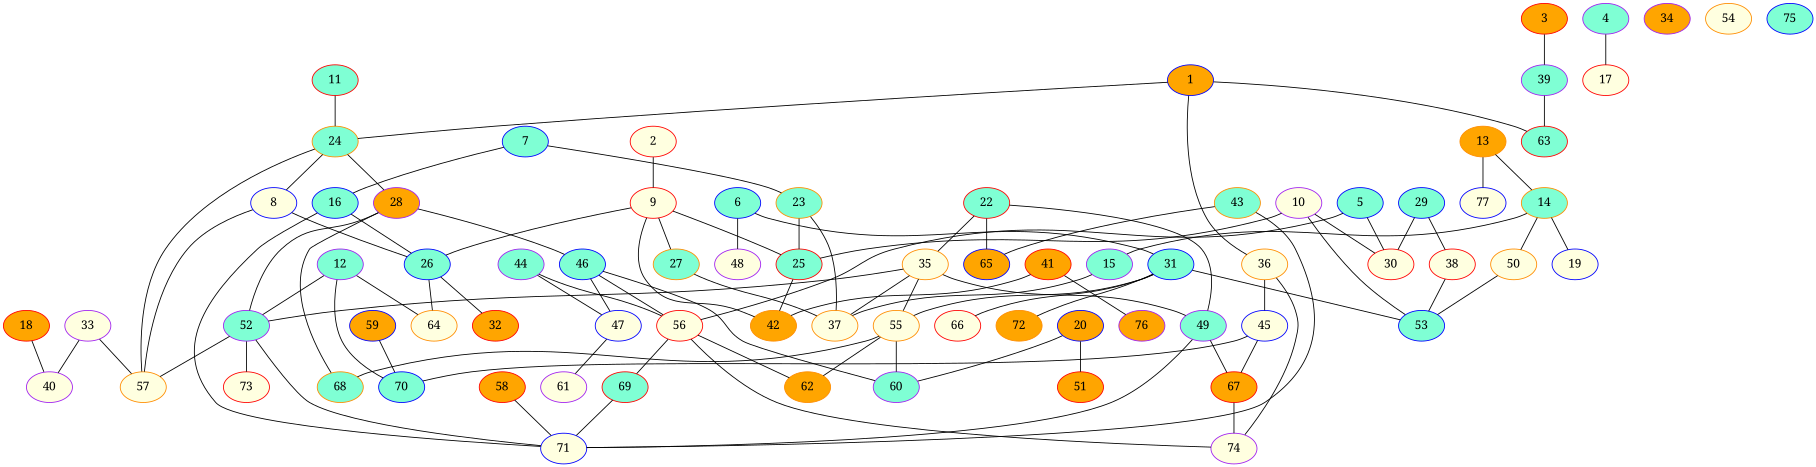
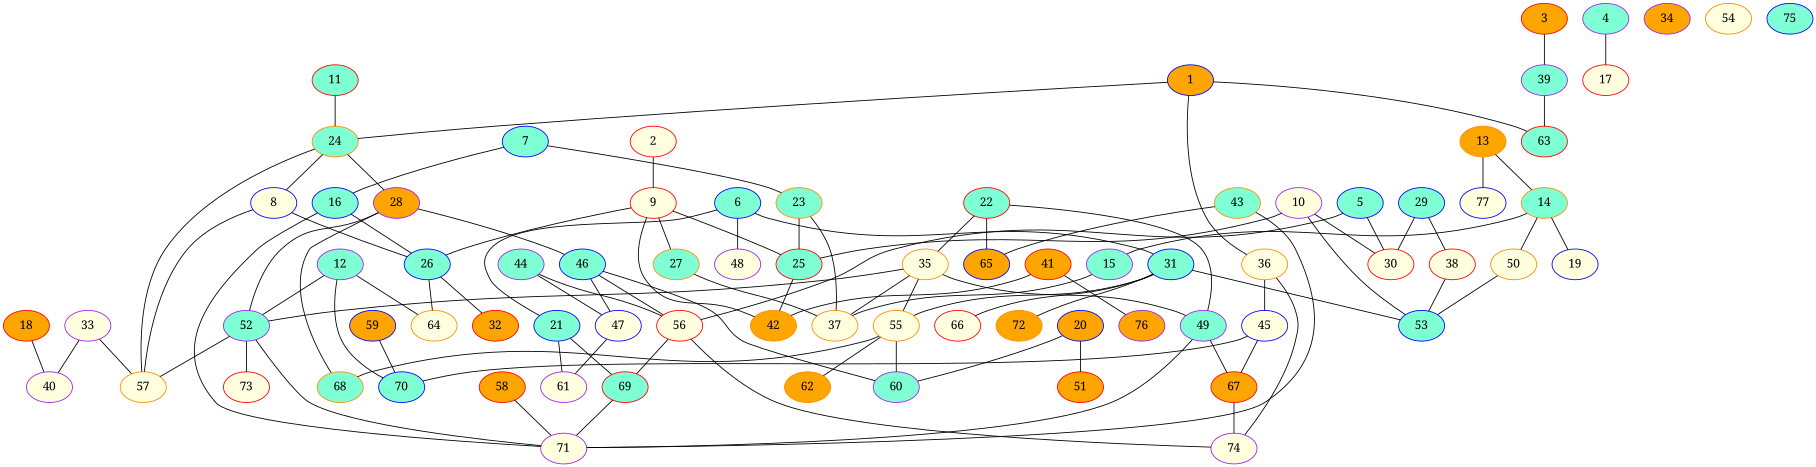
  graph {
    fontname="Noto Serif"
    node [color=blue fillcolor=aquamarine fontname="Noto Serif" style=filled]
    edge [fontname="Noto Serif"]
    1 [fillcolor=orange]
    24 [color=darkorange]
    36 [color=darkorange fillcolor=lightyellow]
    63 [color=red]
    8 [fillcolor=lightyellow]
    26
    57 [color=darkorange fillcolor=lightyellow]
    28 [color=purple fillcolor=orange]
    45 [fillcolor=lightyellow]
    74 [color=purple fillcolor=lightyellow]
    2 [color=red fillcolor=lightyellow]
    9 [color=red fillcolor=lightyellow]
    25 [color=red]
    27 [color=darkorange]
    42 [color=darkorange fillcolor=orange]
    3 [color=red fillcolor=orange]
    39 [color=purple]
    4 [color=purple]
    17 [color=red fillcolor=lightyellow]
    56 [color=red fillcolor=lightyellow]
    46
    60 [color=purple]
    47 [fillcolor=lightyellow]
    30 [color=red fillcolor=lightyellow]
    5
    69 [color=red]
    62 [color=darkorange fillcolor=orange]
    6
+   21
    31
    48 [color=purple fillcolor=lightyellow]
    61 [color=purple fillcolor=lightyellow]
    53
    55 [color=darkorange fillcolor=lightyellow]
    66 [color=red fillcolor=lightyellow]
    72 [color=darkorange fillcolor=orange]
    7
    16
    23 [color=darkorange]
-   71 [fillcolor=lightyellow]
+   71 [color=purple fillcolor=lightyellow]
    37 [color=darkorange fillcolor=lightyellow]
    64 [color=darkorange fillcolor=lightyellow]
    32 [color=red fillcolor=orange]
    10 [color=purple fillcolor=lightyellow]
    11 [color=red]
    12 [color=purple]
    52 [color=purple]
    70
    73 [color=red fillcolor=lightyellow]
    13 [color=darkorange fillcolor=orange]
    14 [color=darkorange]
    77 [fillcolor=lightyellow]
    15 [color=purple]
    19 [fillcolor=lightyellow]
    50 [color=darkorange fillcolor=lightyellow]
    18 [color=red fillcolor=orange]
    40 [color=purple fillcolor=lightyellow]
    20 [fillcolor=orange]
    51 [color=red fillcolor=orange]
    22 [color=red]
    35 [color=darkorange fillcolor=lightyellow]
    49 [color=purple]
    65 [fillcolor=orange]
    67 [color=red fillcolor=orange]
    68 [color=darkorange]
    29
    38 [color=red fillcolor=lightyellow]
    33 [color=purple fillcolor=lightyellow]
    34 [color=purple fillcolor=orange]
    41 [color=red fillcolor=orange]
    76 [color=purple fillcolor=orange]
    43 [color=darkorange]
    44 [color=purple]
    54 [color=darkorange fillcolor=lightyellow]
    58 [color=red fillcolor=orange]
    59 [fillcolor=orange]
    75
    1 -- 24
    1 -- 36
    1 -- 63
    24 -- 8
    24 -- 57
    24 -- 28
    36 -- 45
    36 -- 74
    8 -- 26
    8 -- 57
    26 -- 64
    26 -- 32
    28 -- 46
    28 -- 52
    28 -- 68
    45 -- 70
    45 -- 67
    2 -- 9
    9 -- 26
    9 -- 25
    9 -- 27
    9 -- 42
    25 -- 42
    27 -- 37
    3 -- 39
    39 -- 63
    4 -- 17
    56 -- 74
    56 -- 69
-   56 -- 62
    46 -- 56
    46 -- 60
    46 -- 47
    47 -- 61
    5 -- 56
    5 -- 30
    69 -- 71
+   6 -- 21
    6 -- 31
    6 -- 48
+   21 -- 69
+   21 -- 61
    31 -- 53
    31 -- 55
    31 -- 66
    31 -- 72
    55 -- 60
    55 -- 62
    55 -- 68
    7 -- 16
    7 -- 23
    16 -- 26
    16 -- 71
    23 -- 25
    23 -- 37
    10 -- 25
    10 -- 30
    10 -- 53
    11 -- 24
    12 -- 64
    12 -- 52
    12 -- 70
    52 -- 57
    52 -- 71
    52 -- 73
    13 -- 14
    13 -- 77
    14 -- 15
    14 -- 19
    14 -- 50
    15 -- 37
    50 -- 53
    18 -- 40
    20 -- 60
    20 -- 51
    22 -- 35
    22 -- 49
    22 -- 65
    35 -- 55
    35 -- 37
    35 -- 52
    35 -- 49
    49 -- 71
    49 -- 67
    67 -- 74
    29 -- 30
    29 -- 38
    38 -- 53
    33 -- 57
    33 -- 40
    41 -- 42
    41 -- 76
    43 -- 71
    43 -- 65
    44 -- 56
    44 -- 47
    58 -- 71
    59 -- 70
  }
